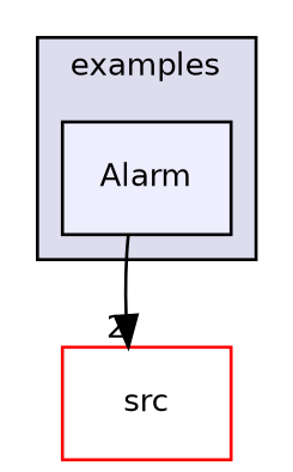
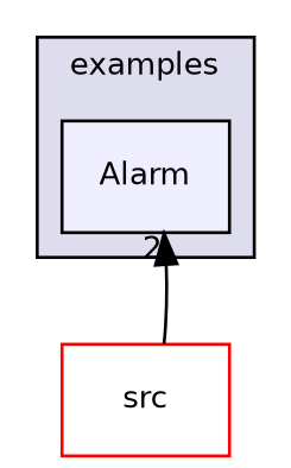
  digraph {
    compound=true
    node [fontname=Helvetica fontsize=10 shape=box style=filled]
    n1 [fillcolor="#eeeeff" label=Alarm pencolor=black]
    n2 [color=red fillcolor=white label=src]
    subgraph cluster_1 {
      bgcolor="#ddddee"
      fontname=Helvetica
      fontsize=10
      label=examples
      pencolor=black
      n1
    }
-   n1 -> n2 [headlabel=2 labeldistance=1.5 labelfontname=Helvetica labelfontsize=10]
+   n2 -> n1 [headlabel=2 labeldistance=1.5 labelfontname=Helvetica labelfontsize=10]
  }
